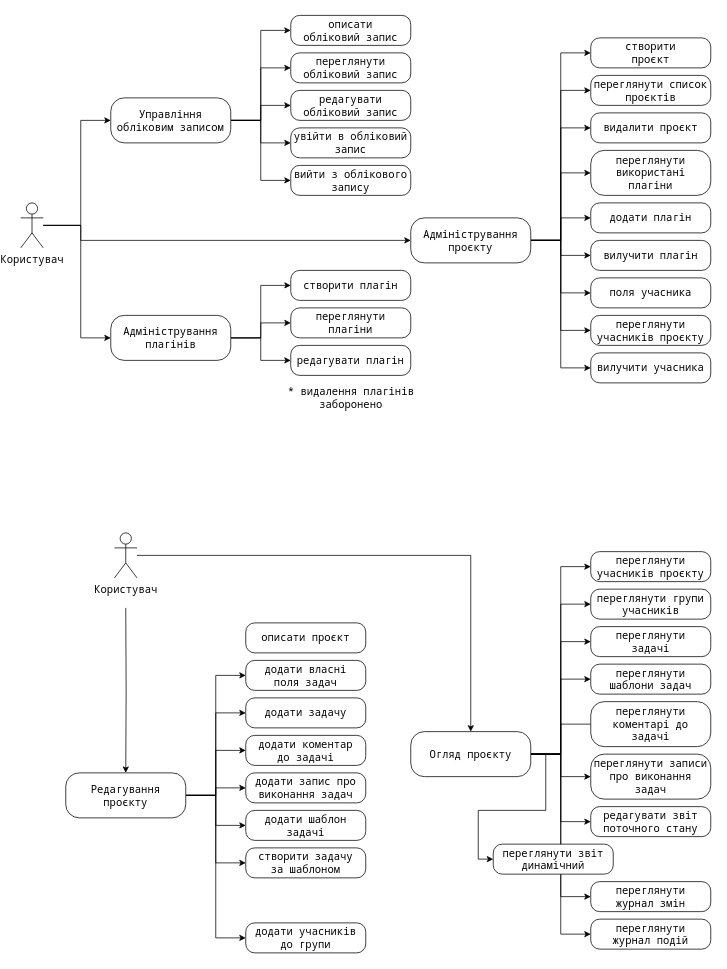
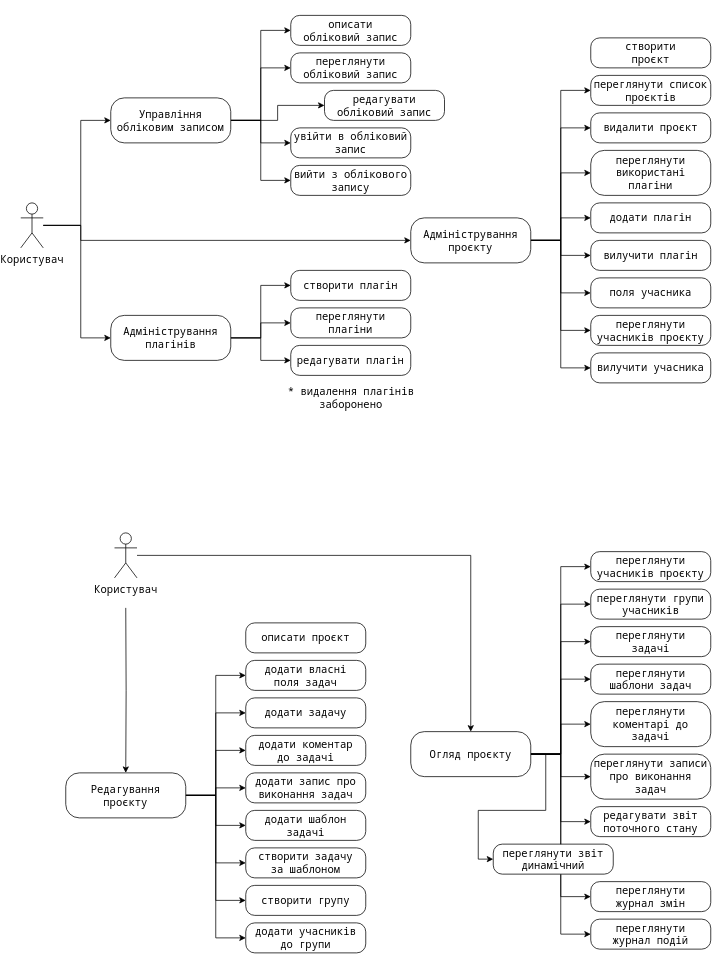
  <mxCell id="0" />
  <mxCell id="1" parent="0" />
  <mxCell id="2" style="edgeStyle=orthogonalEdgeStyle;rounded=0;orthogonalLoop=1;jettySize=auto;html=1;entryX=0;entryY=0.5;entryDx=0;entryDy=0;fontFamily=Noto Sans Mono;fontSize=14;" parent="1" source="5" target="11" edge="1"><mxGeometry relative="1" as="geometry"><Array as="points"><mxPoint x="100" y="300" /><mxPoint x="100" y="160" /></Array></mxGeometry></mxCell>
  <mxCell id="3" style="edgeStyle=orthogonalEdgeStyle;rounded=0;orthogonalLoop=1;jettySize=auto;html=1;entryX=0;entryY=0.5;entryDx=0;entryDy=0;fontFamily=Noto Sans Mono;fontSize=14;" parent="1" source="5" target="21" edge="1"><mxGeometry relative="1" as="geometry"><Array as="points"><mxPoint x="100" y="300" /><mxPoint x="100" y="320" /></Array></mxGeometry></mxCell>
  <mxCell id="4" style="edgeStyle=orthogonalEdgeStyle;rounded=0;orthogonalLoop=1;jettySize=auto;html=1;entryX=0;entryY=0.5;entryDx=0;entryDy=0;fontFamily=Noto Sans Mono;fontSize=14;" parent="1" source="5" target="34" edge="1"><mxGeometry relative="1" as="geometry"><Array as="points"><mxPoint x="100" y="300" /><mxPoint x="100" y="450" /></Array></mxGeometry></mxCell>
  <mxCell id="5" value="Користувач" style="shape=umlActor;verticalLabelPosition=bottom;verticalAlign=top;html=1;outlineConnect=0;fontSize=14;fontFamily=Noto Sans Mono;" parent="1" vertex="1"><mxGeometry x="20" y="270" width="30" height="60" as="geometry" /></mxCell>
  <mxCell id="6" style="edgeStyle=orthogonalEdgeStyle;rounded=0;orthogonalLoop=1;jettySize=auto;html=1;exitX=1;exitY=0.5;exitDx=0;exitDy=0;fontFamily=Noto Sans Mono;fontSize=14;entryX=0;entryY=0.5;entryDx=0;entryDy=0;" parent="1" source="11" target="35" edge="1"><mxGeometry relative="1" as="geometry"><mxPoint x="390" y="230" as="targetPoint" /></mxGeometry></mxCell>
  <mxCell id="7" style="edgeStyle=orthogonalEdgeStyle;rounded=0;orthogonalLoop=1;jettySize=auto;html=1;exitX=1;exitY=0.5;exitDx=0;exitDy=0;entryX=0;entryY=0.5;entryDx=0;entryDy=0;fontFamily=Noto Sans Mono;fontSize=14;" parent="1" source="11" target="36" edge="1"><mxGeometry relative="1" as="geometry" /></mxCell>
  <mxCell id="8" style="edgeStyle=orthogonalEdgeStyle;rounded=0;orthogonalLoop=1;jettySize=auto;html=1;exitX=1;exitY=0.5;exitDx=0;exitDy=0;entryX=0;entryY=0.5;entryDx=0;entryDy=0;fontFamily=Noto Sans Mono;fontSize=14;" parent="1" source="11" target="37" edge="1"><mxGeometry relative="1" as="geometry" /></mxCell>
  <mxCell id="9" style="edgeStyle=orthogonalEdgeStyle;rounded=0;orthogonalLoop=1;jettySize=auto;html=1;exitX=1;exitY=0.5;exitDx=0;exitDy=0;entryX=0;entryY=0.5;entryDx=0;entryDy=0;fontFamily=Noto Sans Mono;fontSize=14;" parent="1" source="11" target="38" edge="1"><mxGeometry relative="1" as="geometry" /></mxCell>
  <mxCell id="10" style="edgeStyle=orthogonalEdgeStyle;rounded=0;orthogonalLoop=1;jettySize=auto;html=1;exitX=1;exitY=0.5;exitDx=0;exitDy=0;entryX=0;entryY=0.5;entryDx=0;entryDy=0;" parent="1" source="11" target="82" edge="1"><mxGeometry relative="1" as="geometry" /></mxCell>
  <mxCell id="11" value="Управління обліковим записом" style="rounded=1;whiteSpace=wrap;html=1;fontFamily=Noto Sans Mono;fontSize=14;arcSize=30;" parent="1" vertex="1"><mxGeometry x="140" y="130" width="160" height="60" as="geometry" /></mxCell>
- <mxCell id="12" style="edgeStyle=orthogonalEdgeStyle;rounded=0;orthogonalLoop=1;jettySize=auto;html=1;exitX=1;exitY=0.5;exitDx=0;exitDy=0;entryX=0;entryY=0.5;entryDx=0;entryDy=0;fontFamily=Noto Sans Mono;fontSize=14;" parent="1" source="21" target="39" edge="1"><mxGeometry relative="1" as="geometry" /></mxCell>
  <mxCell id="13" style="edgeStyle=orthogonalEdgeStyle;rounded=0;orthogonalLoop=1;jettySize=auto;html=1;exitX=1;exitY=0.5;exitDx=0;exitDy=0;fontFamily=Noto Sans Mono;fontSize=14;entryX=0;entryY=0.5;entryDx=0;entryDy=0;" parent="1" source="21" target="40" edge="1"><mxGeometry relative="1" as="geometry"><mxPoint x="760" y="260" as="targetPoint" /></mxGeometry></mxCell>
  <mxCell id="14" style="edgeStyle=orthogonalEdgeStyle;rounded=0;orthogonalLoop=1;jettySize=auto;html=1;exitX=1;exitY=0.5;exitDx=0;exitDy=0;entryX=0;entryY=0.5;entryDx=0;entryDy=0;fontFamily=Noto Sans Mono;fontSize=14;" parent="1" source="21" target="41" edge="1"><mxGeometry relative="1" as="geometry" /></mxCell>
  <mxCell id="15" style="edgeStyle=orthogonalEdgeStyle;rounded=0;orthogonalLoop=1;jettySize=auto;html=1;exitX=1;exitY=0.5;exitDx=0;exitDy=0;entryX=0;entryY=0.5;entryDx=0;entryDy=0;fontFamily=Noto Sans Mono;fontSize=14;" parent="1" source="21" target="42" edge="1"><mxGeometry relative="1" as="geometry" /></mxCell>
  <mxCell id="16" style="edgeStyle=orthogonalEdgeStyle;rounded=0;orthogonalLoop=1;jettySize=auto;html=1;exitX=1;exitY=0.5;exitDx=0;exitDy=0;entryX=0;entryY=0.5;entryDx=0;entryDy=0;fontFamily=Noto Sans Mono;fontSize=14;" parent="1" source="21" target="43" edge="1"><mxGeometry relative="1" as="geometry" /></mxCell>
  <mxCell id="17" style="edgeStyle=orthogonalEdgeStyle;rounded=0;orthogonalLoop=1;jettySize=auto;html=1;exitX=1;exitY=0.5;exitDx=0;exitDy=0;entryX=0;entryY=0.5;entryDx=0;entryDy=0;fontFamily=Noto Sans Mono;fontSize=14;" parent="1" source="21" target="47" edge="1"><mxGeometry relative="1" as="geometry" /></mxCell>
  <mxCell id="18" style="edgeStyle=orthogonalEdgeStyle;rounded=0;orthogonalLoop=1;jettySize=auto;html=1;exitX=1;exitY=0.5;exitDx=0;exitDy=0;entryX=0;entryY=0.5;entryDx=0;entryDy=0;" parent="1" source="21" target="73" edge="1"><mxGeometry relative="1" as="geometry" /></mxCell>
  <mxCell id="19" style="edgeStyle=orthogonalEdgeStyle;rounded=0;orthogonalLoop=1;jettySize=auto;html=1;exitX=1;exitY=0.5;exitDx=0;exitDy=0;entryX=0;entryY=0.5;entryDx=0;entryDy=0;" parent="1" source="21" target="74" edge="1"><mxGeometry relative="1" as="geometry" /></mxCell>
  <mxCell id="20" style="edgeStyle=orthogonalEdgeStyle;rounded=0;orthogonalLoop=1;jettySize=auto;html=1;exitX=1;exitY=0.5;exitDx=0;exitDy=0;entryX=0;entryY=0.5;entryDx=0;entryDy=0;" parent="1" source="21" target="75" edge="1"><mxGeometry relative="1" as="geometry" /></mxCell>
  <mxCell id="21" value="Адміністрування проєкту" style="rounded=1;whiteSpace=wrap;html=1;fontFamily=Noto Sans Mono;fontSize=14;arcSize=30;" parent="1" vertex="1"><mxGeometry x="540" y="290" width="160" height="60" as="geometry" /></mxCell>
  <mxCell id="22" style="edgeStyle=orthogonalEdgeStyle;rounded=0;orthogonalLoop=1;jettySize=auto;html=1;exitX=1;exitY=0.5;exitDx=0;exitDy=0;entryX=0;entryY=0.5;entryDx=0;entryDy=0;fontFamily=Noto Sans Mono;fontSize=14;" parent="1" source="30" target="49" edge="1"><mxGeometry relative="1" as="geometry" /></mxCell>
  <mxCell id="23" style="edgeStyle=orthogonalEdgeStyle;rounded=0;orthogonalLoop=1;jettySize=auto;html=1;exitX=1;exitY=0.5;exitDx=0;exitDy=0;entryX=0;entryY=0.5;entryDx=0;entryDy=0;fontFamily=Noto Sans Mono;fontSize=14;" parent="1" source="30" target="50" edge="1"><mxGeometry relative="1" as="geometry" /></mxCell>
  <mxCell id="24" style="edgeStyle=orthogonalEdgeStyle;rounded=0;orthogonalLoop=1;jettySize=auto;html=1;exitX=1;exitY=0.5;exitDx=0;exitDy=0;entryX=0;entryY=0.5;entryDx=0;entryDy=0;fontFamily=Noto Sans Mono;fontSize=14;" parent="1" source="30" target="51" edge="1"><mxGeometry relative="1" as="geometry" /></mxCell>
  <mxCell id="25" style="edgeStyle=orthogonalEdgeStyle;rounded=0;orthogonalLoop=1;jettySize=auto;html=1;exitX=1;exitY=0.5;exitDx=0;exitDy=0;entryX=0;entryY=0.5;entryDx=0;entryDy=0;fontFamily=Noto Sans Mono;fontSize=14;" parent="1" source="30" target="52" edge="1"><mxGeometry relative="1" as="geometry" /></mxCell>
  <mxCell id="26" style="edgeStyle=orthogonalEdgeStyle;rounded=0;orthogonalLoop=1;jettySize=auto;html=1;exitX=1;exitY=0.5;exitDx=0;exitDy=0;entryX=0;entryY=0.5;entryDx=0;entryDy=0;fontFamily=Noto Sans Mono;fontSize=14;" parent="1" source="30" target="53" edge="1"><mxGeometry relative="1" as="geometry" /></mxCell>
  <mxCell id="27" style="edgeStyle=orthogonalEdgeStyle;rounded=0;orthogonalLoop=1;jettySize=auto;html=1;exitX=1;exitY=0.5;exitDx=0;exitDy=0;entryX=0;entryY=0.5;entryDx=0;entryDy=0;fontFamily=Noto Sans Mono;fontSize=14;" parent="1" source="30" target="54" edge="1"><mxGeometry relative="1" as="geometry" /></mxCell>
+ <mxCell id="28" style="edgeStyle=orthogonalEdgeStyle;rounded=0;orthogonalLoop=1;jettySize=auto;html=1;exitX=1;exitY=0.5;exitDx=0;exitDy=0;entryX=0;entryY=0.5;entryDx=0;entryDy=0;" parent="1" source="30" target="78" edge="1"><mxGeometry relative="1" as="geometry" /></mxCell>
  <mxCell id="29" style="edgeStyle=orthogonalEdgeStyle;rounded=0;orthogonalLoop=1;jettySize=auto;html=1;exitX=1;exitY=0.5;exitDx=0;exitDy=0;entryX=0;entryY=0.5;entryDx=0;entryDy=0;" parent="1" source="30" target="79" edge="1"><mxGeometry relative="1" as="geometry" /></mxCell>
  <mxCell id="30" value="Редагування проєкту" style="rounded=1;whiteSpace=wrap;html=1;fontFamily=Noto Sans Mono;fontSize=14;arcSize=30;" parent="1" vertex="1"><mxGeometry x="80" y="1030" width="160" height="60" as="geometry" /></mxCell>
  <mxCell id="31" style="edgeStyle=orthogonalEdgeStyle;rounded=0;orthogonalLoop=1;jettySize=auto;html=1;exitX=1;exitY=0.5;exitDx=0;exitDy=0;entryX=0;entryY=0.5;entryDx=0;entryDy=0;fontFamily=Noto Sans Mono;fontSize=14;" parent="1" source="34" target="44" edge="1"><mxGeometry relative="1" as="geometry" /></mxCell>
  <mxCell id="32" style="edgeStyle=orthogonalEdgeStyle;rounded=0;orthogonalLoop=1;jettySize=auto;html=1;exitX=1;exitY=0.5;exitDx=0;exitDy=0;entryX=0;entryY=0.5;entryDx=0;entryDy=0;fontFamily=Noto Sans Mono;fontSize=14;" parent="1" source="34" target="45" edge="1"><mxGeometry relative="1" as="geometry" /></mxCell>
  <mxCell id="33" style="edgeStyle=orthogonalEdgeStyle;rounded=0;orthogonalLoop=1;jettySize=auto;html=1;exitX=1;exitY=0.5;exitDx=0;exitDy=0;entryX=0;entryY=0.5;entryDx=0;entryDy=0;" parent="1" source="34" target="81" edge="1"><mxGeometry relative="1" as="geometry" /></mxCell>
  <mxCell id="34" value="Адміністрування плагінів" style="rounded=1;whiteSpace=wrap;html=1;fontFamily=Noto Sans Mono;fontSize=14;arcSize=30;" parent="1" vertex="1"><mxGeometry x="140" y="420" width="160" height="60" as="geometry" /></mxCell>
  <mxCell id="35" value="описати&lt;br&gt;обліковий запис" style="rounded=1;whiteSpace=wrap;html=1;fontFamily=Noto Sans Mono;fontSize=14;arcSize=30;" parent="1" vertex="1"><mxGeometry x="380" y="20" width="160" height="40" as="geometry" /></mxCell>
- <mxCell id="36" value="редагувати обліковий запис" style="rounded=1;whiteSpace=wrap;html=1;fontFamily=Noto Sans Mono;fontSize=14;arcSize=30;" parent="1" vertex="1"><mxGeometry x="380" y="120" width="160" height="40" as="geometry" /></mxCell>
+ <mxCell id="36" value="редагувати обліковий запис" style="rounded=1;whiteSpace=wrap;html=1;fontFamily=Noto Sans Mono;fontSize=14;arcSize=30;" parent="1" vertex="1"><mxGeometry x="425" y="120" width="160" height="40" as="geometry" /></mxCell>
  <mxCell id="37" value="увійти в обліковий запис" style="rounded=1;whiteSpace=wrap;html=1;fontFamily=Noto Sans Mono;fontSize=14;arcSize=30;" parent="1" vertex="1"><mxGeometry x="380" y="170" width="160" height="40" as="geometry" /></mxCell>
  <mxCell id="38" value="вийти з облікового запису" style="rounded=1;whiteSpace=wrap;html=1;fontFamily=Noto Sans Mono;fontSize=14;arcSize=30;" parent="1" vertex="1"><mxGeometry x="380" y="220" width="160" height="40" as="geometry" /></mxCell>
  <mxCell id="39" value="створити&lt;br&gt;проєкт" style="rounded=1;whiteSpace=wrap;html=1;fontFamily=Noto Sans Mono;fontSize=14;arcSize=30;" parent="1" vertex="1"><mxGeometry x="780" y="50" width="160" height="40" as="geometry" /></mxCell>
  <mxCell id="40" value="додати плагін" style="rounded=1;whiteSpace=wrap;html=1;fontFamily=Noto Sans Mono;fontSize=14;arcSize=30;" parent="1" vertex="1"><mxGeometry x="780" y="270" width="160" height="40" as="geometry" /></mxCell>
  <mxCell id="41" value="вилучити плагін" style="rounded=1;whiteSpace=wrap;html=1;fontFamily=Noto Sans Mono;fontSize=14;arcSize=30;" parent="1" vertex="1"><mxGeometry x="780" y="320" width="160" height="40" as="geometry" /></mxCell>
  <mxCell id="42" value="поля учасника" style="rounded=1;whiteSpace=wrap;html=1;fontFamily=Noto Sans Mono;fontSize=14;arcSize=30;" parent="1" vertex="1"><mxGeometry x="780" y="370" width="160" height="40" as="geometry" /></mxCell>
  <mxCell id="43" value="вилучити учасника" style="rounded=1;whiteSpace=wrap;html=1;fontFamily=Noto Sans Mono;fontSize=14;arcSize=30;" parent="1" vertex="1"><mxGeometry x="780" y="470" width="160" height="40" as="geometry" /></mxCell>
  <mxCell id="44" value="створити плагін" style="rounded=1;whiteSpace=wrap;html=1;fontFamily=Noto Sans Mono;fontSize=14;arcSize=30;" parent="1" vertex="1"><mxGeometry x="380" y="360" width="160" height="40" as="geometry" /></mxCell>
  <mxCell id="45" value="редагувати плагін" style="rounded=1;whiteSpace=wrap;html=1;fontFamily=Noto Sans Mono;fontSize=14;arcSize=30;" parent="1" vertex="1"><mxGeometry x="380" y="460" width="160" height="40" as="geometry" /></mxCell>
  <mxCell id="46" value="* видалення плагінів &lt;br&gt;заборонено" style="text;html=1;align=center;verticalAlign=middle;resizable=0;points=[];autosize=1;strokeColor=none;fillColor=none;fontSize=14;fontFamily=Noto Sans Mono;" parent="1" vertex="1"><mxGeometry x="370" y="510" width="180" height="40" as="geometry" /></mxCell>
  <mxCell id="47" value="видалити проєкт" style="rounded=1;whiteSpace=wrap;html=1;fontFamily=Noto Sans Mono;fontSize=14;arcSize=30;" parent="1" vertex="1"><mxGeometry x="780" y="150" width="160" height="40" as="geometry" /></mxCell>
  <mxCell id="48" value="описати проєкт" style="rounded=1;whiteSpace=wrap;html=1;fontFamily=Noto Sans Mono;fontSize=14;arcSize=30;" parent="1" vertex="1"><mxGeometry x="320" y="830" width="160" height="40" as="geometry" /></mxCell>
  <mxCell id="49" value="додати власні &lt;br&gt;поля задач" style="rounded=1;whiteSpace=wrap;html=1;fontFamily=Noto Sans Mono;fontSize=14;arcSize=30;" parent="1" vertex="1"><mxGeometry x="320" y="880" width="160" height="40" as="geometry" /></mxCell>
  <mxCell id="50" value="додати задачу" style="rounded=1;whiteSpace=wrap;html=1;fontFamily=Noto Sans Mono;fontSize=14;arcSize=30;" parent="1" vertex="1"><mxGeometry x="320" y="930" width="160" height="40" as="geometry" /></mxCell>
  <mxCell id="51" value="додати запис про виконання задач" style="rounded=1;whiteSpace=wrap;html=1;fontFamily=Noto Sans Mono;fontSize=14;arcSize=30;" parent="1" vertex="1"><mxGeometry x="320" y="1030" width="160" height="40" as="geometry" /></mxCell>
  <mxCell id="52" value="додати коментар &lt;br&gt;до задачі" style="rounded=1;whiteSpace=wrap;html=1;fontFamily=Noto Sans Mono;fontSize=14;arcSize=30;" parent="1" vertex="1"><mxGeometry x="320" y="980" width="160" height="40" as="geometry" /></mxCell>
  <mxCell id="53" value="додати шаблон задачі" style="rounded=1;whiteSpace=wrap;html=1;fontFamily=Noto Sans Mono;fontSize=14;arcSize=30;" parent="1" vertex="1"><mxGeometry x="320" y="1080" width="160" height="40" as="geometry" /></mxCell>
  <mxCell id="54" value="створити задачу&lt;br&gt;за шаблоном" style="rounded=1;whiteSpace=wrap;html=1;fontFamily=Noto Sans Mono;fontSize=14;arcSize=30;" parent="1" vertex="1"><mxGeometry x="320" y="1130" width="160" height="40" as="geometry" /></mxCell>
  <mxCell id="55" style="edgeStyle=orthogonalEdgeStyle;rounded=0;orthogonalLoop=1;jettySize=auto;html=1;exitX=1;exitY=0.5;exitDx=0;exitDy=0;entryX=0;entryY=0.5;entryDx=0;entryDy=0;fontFamily=Noto Sans Mono;fontSize=14;" parent="1" source="65" target="66" edge="1"><mxGeometry relative="1" as="geometry" /></mxCell>
  <mxCell id="56" style="edgeStyle=orthogonalEdgeStyle;rounded=0;orthogonalLoop=1;jettySize=auto;html=1;exitX=1;exitY=0.5;exitDx=0;exitDy=0;entryX=0;entryY=0.5;entryDx=0;entryDy=0;fontFamily=Noto Sans Mono;fontSize=14;" parent="1" source="65" target="67" edge="1"><mxGeometry relative="1" as="geometry" /></mxCell>
- <mxCell id="57" style="edgeStyle=orthogonalEdgeStyle;rounded=0;orthogonalLoop=1;jettySize=auto;html=1;exitX=1;exitY=0.5;exitDx=0;exitDy=0;entryX=0;entryY=0.5;entryDx=0;entryDy=0;fontFamily=Noto Sans Mono;fontSize=14;endArrow=none;" parent="1" source="65" target="68" edge="1"><mxGeometry relative="1" as="geometry" /></mxCell>
+ <mxCell id="57" style="edgeStyle=orthogonalEdgeStyle;rounded=0;orthogonalLoop=1;jettySize=auto;html=1;exitX=1;exitY=0.5;exitDx=0;exitDy=0;entryX=0;entryY=0.5;entryDx=0;entryDy=0;fontFamily=Noto Sans Mono;fontSize=14;" parent="1" source="65" target="68" edge="1"><mxGeometry relative="1" as="geometry" /></mxCell>
  <mxCell id="58" style="edgeStyle=orthogonalEdgeStyle;rounded=0;orthogonalLoop=1;jettySize=auto;html=1;exitX=1;exitY=0.5;exitDx=0;exitDy=0;entryX=0;entryY=0.5;entryDx=0;entryDy=0;fontFamily=Noto Sans Mono;fontSize=14;" parent="1" source="65" target="69" edge="1"><mxGeometry relative="1" as="geometry" /></mxCell>
  <mxCell id="59" style="edgeStyle=orthogonalEdgeStyle;rounded=0;orthogonalLoop=1;jettySize=auto;html=1;exitX=1;exitY=0.5;exitDx=0;exitDy=0;entryX=0;entryY=0.5;entryDx=0;entryDy=0;fontFamily=Noto Sans Mono;fontSize=14;" parent="1" source="65" target="70" edge="1"><mxGeometry relative="1" as="geometry" /></mxCell>
  <mxCell id="60" style="edgeStyle=orthogonalEdgeStyle;rounded=0;orthogonalLoop=1;jettySize=auto;html=1;exitX=1;exitY=0.5;exitDx=0;exitDy=0;entryX=0;entryY=0.5;entryDx=0;entryDy=0;fontFamily=Noto Sans Mono;fontSize=14;" parent="1" source="65" target="71" edge="1"><mxGeometry relative="1" as="geometry" /></mxCell>
  <mxCell id="61" style="edgeStyle=orthogonalEdgeStyle;rounded=0;orthogonalLoop=1;jettySize=auto;html=1;exitX=1;exitY=0.5;exitDx=0;exitDy=0;entryX=0;entryY=0.5;entryDx=0;entryDy=0;fontFamily=Noto Sans Mono;fontSize=14;" parent="1" source="65" target="72" edge="1"><mxGeometry relative="1" as="geometry" /></mxCell>
  <mxCell id="62" style="edgeStyle=orthogonalEdgeStyle;rounded=0;orthogonalLoop=1;jettySize=auto;html=1;exitX=1;exitY=0.5;exitDx=0;exitDy=0;entryX=0;entryY=0.5;entryDx=0;entryDy=0;" parent="1" source="65" target="76" edge="1"><mxGeometry relative="1" as="geometry" /></mxCell>
  <mxCell id="63" style="edgeStyle=orthogonalEdgeStyle;rounded=0;orthogonalLoop=1;jettySize=auto;html=1;exitX=1;exitY=0.5;exitDx=0;exitDy=0;entryX=0;entryY=0.5;entryDx=0;entryDy=0;" parent="1" source="65" target="77" edge="1"><mxGeometry relative="1" as="geometry" /></mxCell>
  <mxCell id="64" style="edgeStyle=orthogonalEdgeStyle;rounded=0;orthogonalLoop=1;jettySize=auto;html=1;exitX=1;exitY=0.5;exitDx=0;exitDy=0;entryX=0;entryY=0.5;entryDx=0;entryDy=0;" parent="1" source="65" target="80" edge="1"><mxGeometry relative="1" as="geometry"><mxPoint x="740" y="745" as="targetPoint" /></mxGeometry></mxCell>
  <mxCell id="65" value="Огляд проєкту" style="rounded=1;whiteSpace=wrap;html=1;fontFamily=Noto Sans Mono;fontSize=14;arcSize=30;" parent="1" vertex="1"><mxGeometry x="540" y="975" width="160" height="60" as="geometry" /></mxCell>
  <mxCell id="66" value="переглянути&lt;br&gt;задачі" style="rounded=1;whiteSpace=wrap;html=1;fontFamily=Noto Sans Mono;fontSize=14;arcSize=30;" parent="1" vertex="1"><mxGeometry x="780" y="835" width="160" height="40" as="geometry" /></mxCell>
  <mxCell id="67" value="переглянути&lt;br&gt;шаблони задач" style="rounded=1;whiteSpace=wrap;html=1;fontFamily=Noto Sans Mono;fontSize=14;arcSize=30;" parent="1" vertex="1"><mxGeometry x="780" y="885" width="160" height="40" as="geometry" /></mxCell>
  <mxCell id="68" value="переглянути&lt;br&gt;коментарі до задачі" style="rounded=1;whiteSpace=wrap;html=1;fontFamily=Noto Sans Mono;fontSize=14;arcSize=30;" parent="1" vertex="1"><mxGeometry x="780" y="935" width="160" height="60" as="geometry" /></mxCell>
  <mxCell id="69" value="переглянути учасників проєкту" style="rounded=1;whiteSpace=wrap;html=1;fontFamily=Noto Sans Mono;fontSize=14;arcSize=30;" parent="1" vertex="1"><mxGeometry x="780" y="735" width="160" height="40" as="geometry" /></mxCell>
  <mxCell id="70" value="переглянути записи про виконання задач" style="rounded=1;whiteSpace=wrap;html=1;fontFamily=Noto Sans Mono;fontSize=14;arcSize=30;" parent="1" vertex="1"><mxGeometry x="780" y="1005" width="160" height="60" as="geometry" /></mxCell>
  <mxCell id="71" value="редагувати звіт поточного стану" style="rounded=1;whiteSpace=wrap;html=1;fontFamily=Noto Sans Mono;fontSize=14;arcSize=30;" parent="1" vertex="1"><mxGeometry x="780" y="1075" width="160" height="40" as="geometry" /></mxCell>
  <mxCell id="72" value="переглянути звіт динамічний" style="rounded=1;whiteSpace=wrap;html=1;fontFamily=Noto Sans Mono;fontSize=14;arcSize=30;" parent="1" vertex="1"><mxGeometry x="650" y="1125" width="160" height="40" as="geometry" /></mxCell>
  <mxCell id="73" value="переглянути список проєктів" style="rounded=1;whiteSpace=wrap;html=1;fontFamily=Noto Sans Mono;fontSize=14;arcSize=30;" parent="1" vertex="1"><mxGeometry x="780" y="100" width="160" height="40" as="geometry" /></mxCell>
  <mxCell id="74" value="переглянути використані плагіни" style="rounded=1;whiteSpace=wrap;html=1;fontFamily=Noto Sans Mono;fontSize=14;arcSize=30;" parent="1" vertex="1"><mxGeometry x="780" y="200" width="160" height="60" as="geometry" /></mxCell>
  <mxCell id="75" value="переглянути учасників проєкту" style="rounded=1;whiteSpace=wrap;html=1;fontFamily=Noto Sans Mono;fontSize=14;arcSize=30;" parent="1" vertex="1"><mxGeometry x="780" y="420" width="160" height="40" as="geometry" /></mxCell>
  <mxCell id="76" value="переглянути &lt;br&gt;журнал змін" style="rounded=1;whiteSpace=wrap;html=1;fontFamily=Noto Sans Mono;fontSize=14;arcSize=30;" parent="1" vertex="1"><mxGeometry x="780" y="1175" width="160" height="40" as="geometry" /></mxCell>
  <mxCell id="77" value="переглянути &lt;br&gt;журнал подій" style="rounded=1;whiteSpace=wrap;html=1;fontFamily=Noto Sans Mono;fontSize=14;arcSize=30;" parent="1" vertex="1"><mxGeometry x="780" y="1225" width="160" height="40" as="geometry" /></mxCell>
+ <mxCell id="78" value="створити групу" style="rounded=1;whiteSpace=wrap;html=1;fontFamily=Noto Sans Mono;fontSize=14;arcSize=30;" parent="1" vertex="1"><mxGeometry x="320" y="1180" width="160" height="40" as="geometry" /></mxCell>
  <mxCell id="79" value="додати учасників до групи" style="rounded=1;whiteSpace=wrap;html=1;fontFamily=Noto Sans Mono;fontSize=14;arcSize=30;" parent="1" vertex="1"><mxGeometry x="320" y="1230" width="160" height="40" as="geometry" /></mxCell>
  <mxCell id="80" value="переглянути групи учасників" style="rounded=1;whiteSpace=wrap;html=1;fontFamily=Noto Sans Mono;fontSize=14;arcSize=30;" parent="1" vertex="1"><mxGeometry x="780" y="785" width="160" height="40" as="geometry" /></mxCell>
  <mxCell id="81" value="переглянути плагіни" style="rounded=1;whiteSpace=wrap;html=1;fontFamily=Noto Sans Mono;fontSize=14;arcSize=30;" parent="1" vertex="1"><mxGeometry x="380" y="410" width="160" height="40" as="geometry" /></mxCell>
  <mxCell id="82" value="переглянути обліковий запис" style="rounded=1;whiteSpace=wrap;html=1;fontFamily=Noto Sans Mono;fontSize=14;arcSize=30;" parent="1" vertex="1"><mxGeometry x="380" y="70" width="160" height="40" as="geometry" /></mxCell>
  <mxCell id="83" style="edgeStyle=orthogonalEdgeStyle;rounded=0;orthogonalLoop=1;jettySize=auto;html=1;entryX=0.5;entryY=0;entryDx=0;entryDy=0;" parent="1" target="30" edge="1"><mxGeometry relative="1" as="geometry"><mxPoint x="160" y="810" as="sourcePoint" /></mxGeometry></mxCell>
  <mxCell id="84" style="edgeStyle=orthogonalEdgeStyle;rounded=0;orthogonalLoop=1;jettySize=auto;html=1;entryX=0.5;entryY=0;entryDx=0;entryDy=0;" parent="1" source="85" target="65" edge="1"><mxGeometry relative="1" as="geometry" /></mxCell>
  <mxCell id="85" value="Користувач" style="shape=umlActor;verticalLabelPosition=bottom;verticalAlign=top;html=1;outlineConnect=0;fontSize=14;fontFamily=Noto Sans Mono;" parent="1" vertex="1"><mxGeometry x="145" y="710" width="30" height="60" as="geometry" /></mxCell>
